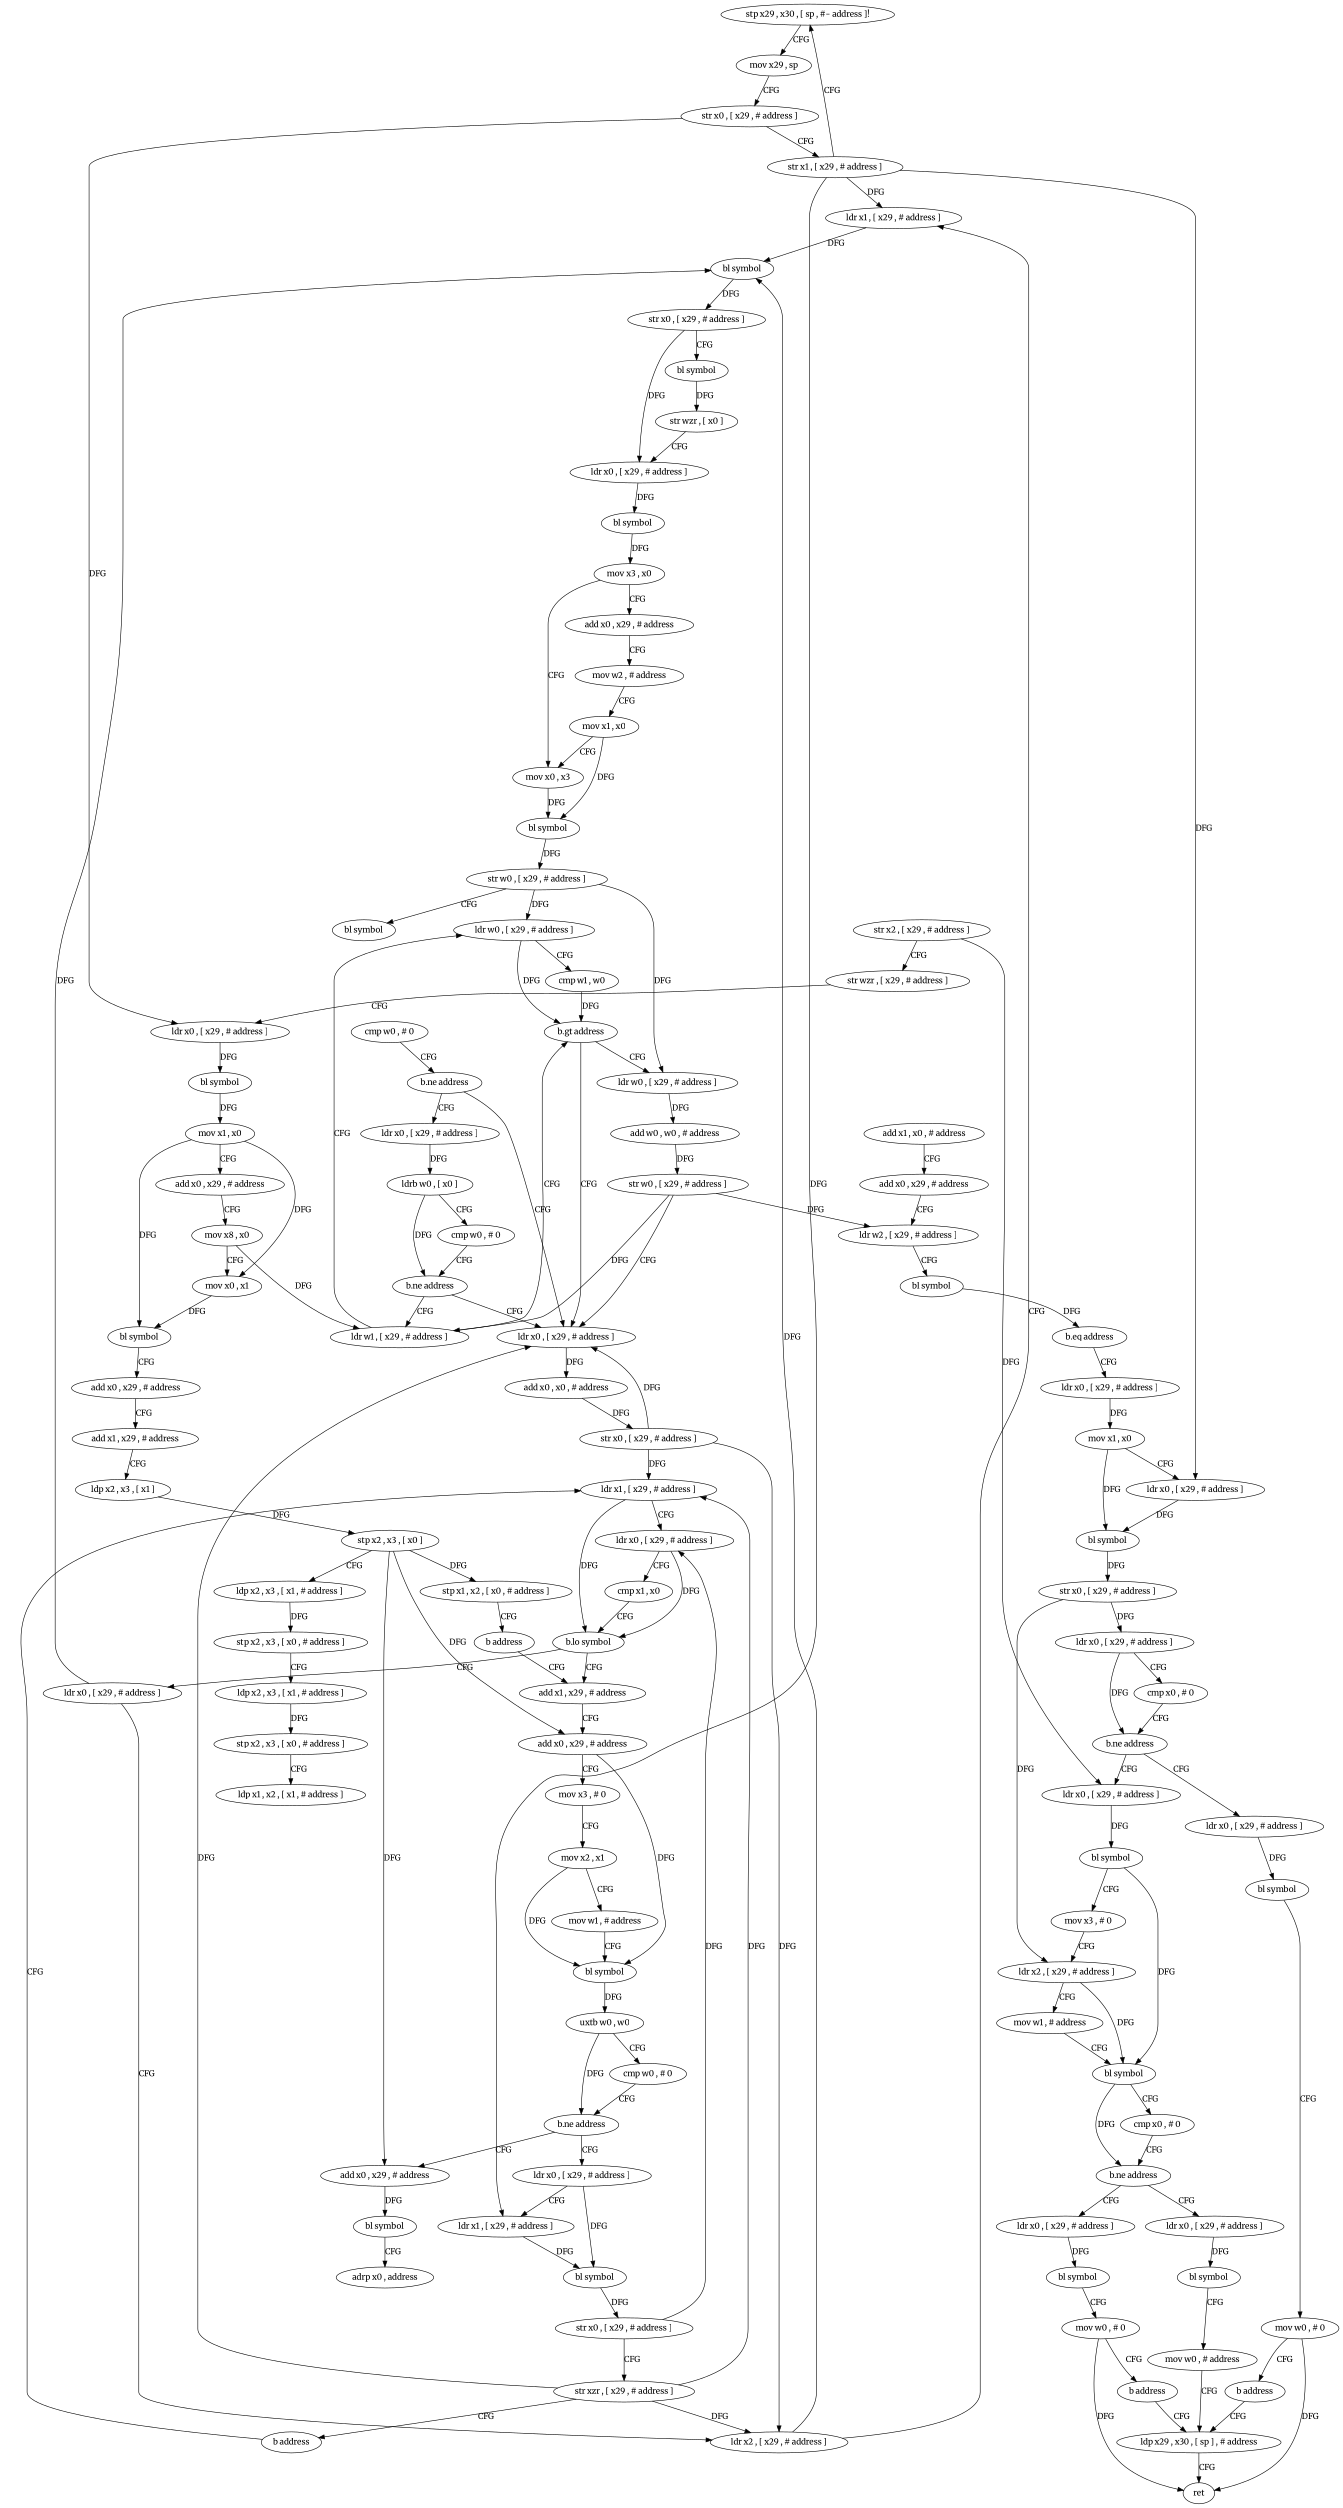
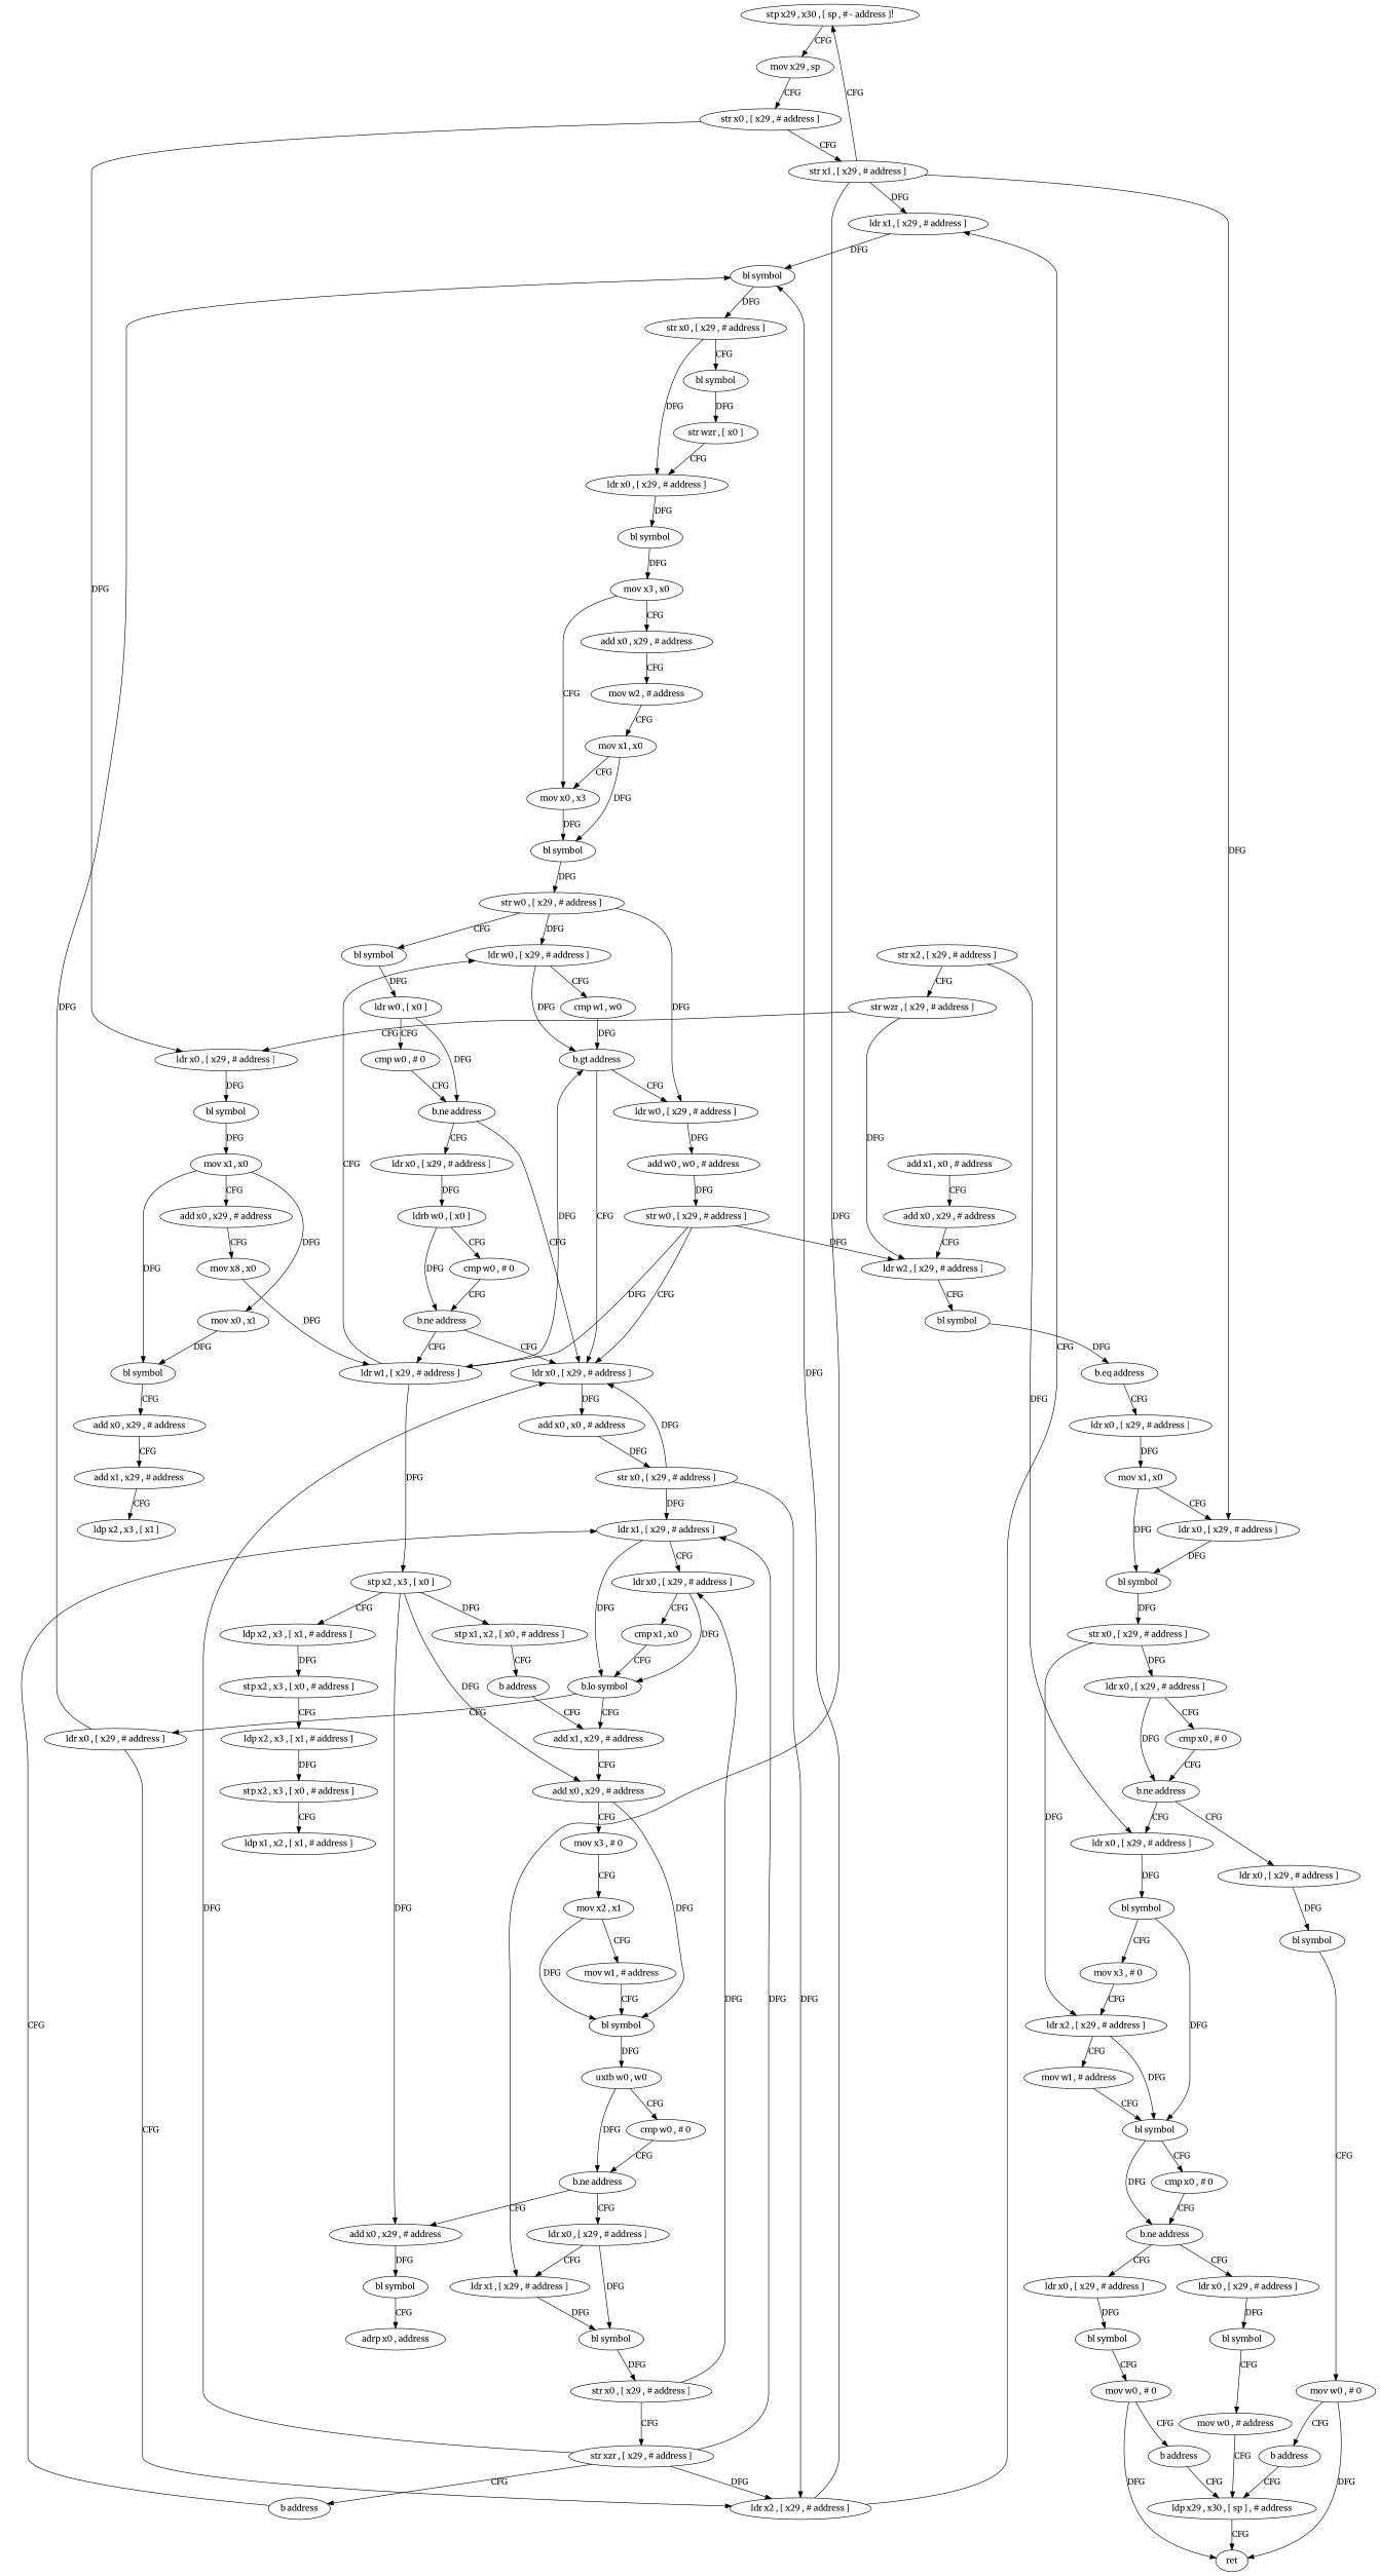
  digraph {
    fontname=Merriweather
    node [fontname=Merriweather]
    edge [fontname=Merriweather]
    n1 [label="stp x29 , x30 , [ sp , #- address ]!"]
    n2 [label="mov x29 , sp"]
    n3 [label="str x0 , [ x29 , # address ]"]
    n4 [label="str x1 , [ x29 , # address ]"]
    n5 [label="ldr x0 , [ x29 , # address ]"]
    n6 [label="ldr x1 , [ x29 , # address ]"]
    n7 [label="ldr x0 , [ x29 , # address ]"]
    n8 [label="ldr x1 , [ x29 , # address ]"]
    n9 [label="bl symbol"]
    n10 [label="str x2 , [ x29 , # address ]"]
    n11 [label="str wzr , [ x29 , # address ]"]
    n12 [label="ldr x0 , [ x29 , # address ]"]
    n13 [label="bl symbol"]
    n14 [label="bl symbol"]
    n15 [label="bl symbol"]
    n16 [label="ldr w2 , [ x29 , # address ]"]
    n17 [label="bl symbol"]
    n18 [label="bl symbol"]
    n19 [label="ldr w1 , [ x29 , # address ]"]
    n20 [label="ldr w0 , [ x29 , # address ]"]
    n21 [label="b.gt address"]
    n22 [label="mov x1 , x0"]
    n23 [label="add x0 , x29 , # address"]
    n24 [label="mov x0 , x1"]
    n25 [label="bl symbol"]
    n26 [label="mov x8 , x0"]
    n27 [label="add x0 , x29 , # address"]
    n28 [label="add x1 , x29 , # address"]
    n29 [label="ldp x2 , x3 , [ x1 ]"]
    n30 [label="stp x2 , x3 , [ x0 ]"]
    n31 [label="ldp x2 , x3 , [ x1 , # address ]"]
    n32 [label="add x0 , x29 , # address"]
    n33 [label="add x0 , x29 , # address"]
    n34 [label="stp x1 , x2 , [ x0 , # address ]"]
    n35 [label="stp x2 , x3 , [ x0 , # address ]"]
    n36 [label="mov x3 , # 0"]
    n37 [label="bl symbol"]
    n38 [label="bl symbol"]
    n39 [label="ldp x2 , x3 , [ x1 , # address ]"]
    n40 [label="stp x2 , x3 , [ x0 , # address ]"]
    n41 [label="ldp x1 , x2 , [ x1 , # address ]"]
    n42 [label="b address"]
    n43 [label="add x1 , x29 , # address"]
    n44 [label="mov x2 , x1"]
    n45 [label="uxtb w0 , w0"]
    n46 [label="mov w1 , # address"]
    n47 [label="cmp w0 , # 0"]
    n48 [label="b.ne address"]
    n49 [label="ldr x0 , [ x29 , # address ]"]
    n50 [label="str x0 , [ x29 , # address ]"]
    n51 [label="adrp x0 , address"]
    n52 [label="str xzr , [ x29 , # address ]"]
    n53 [label="ldr x0 , [ x29 , # address ]"]
    n54 [label="b address"]
    n55 [label="ldr x1 , [ x29 , # address ]"]
    n56 [label="ldr x2 , [ x29 , # address ]"]
    n57 [label="ldr x0 , [ x29 , # address ]"]
    n58 [label="b.lo symbol"]
    n59 [label="cmp x1 , x0"]
    n60 [label="add x0 , x0 , # address"]
    n61 [label="ldr x0 , [ x29 , # address ]"]
    n62 [label="add x1 , x0 , # address"]
    n63 [label="add x0 , x29 , # address"]
    n64 [label="b.eq address"]
    n65 [label="ldr x0 , [ x29 , # address ]"]
    n66 [label="mov w0 , # address"]
    n67 [label="ldp x29 , x30 , [ sp ] , # address"]
    n68 [label="mov x1 , x0"]
    n69 [label=ret]
    n70 [label="str x0 , [ x29 , # address ]"]
    n71 [label="str x0 , [ x29 , # address ]"]
    n72 [label="ldr x0 , [ x29 , # address ]"]
    n73 [label="ldr x2 , [ x29 , # address ]"]
    n74 [label="cmp x0 , # 0"]
    n75 [label="b.ne address"]
    n76 [label="bl symbol"]
    n77 [label="mov w1 , # address"]
    n78 [label="ldr x0 , [ x29 , # address ]"]
    n79 [label="bl symbol"]
    n80 [label="mov x3 , # 0"]
    n81 [label="mov w0 , # 0"]
    n82 [label="bl symbol"]
    n83 [label="ldr x0 , [ x29 , # address ]"]
    n84 [label="str wzr , [ x0 ]"]
    n85 [label="bl symbol"]
    n86 [label="mov x3 , x0"]
    n87 [label="add x0 , x29 , # address"]
    n88 [label="mov x0 , x3"]
    n89 [label="mov w2 , # address"]
    n90 [label="bl symbol"]
    n91 [label="mov x1 , x0"]
    n92 [label="str w0 , [ x29 , # address ]"]
    n93 [label="bl symbol"]
    n94 [label="ldr w0 , [ x29 , # address ]"]
+   n95 [label="ldr w0 , [ x0 ]"]
    n96 [label="cmp w1 , w0"]
    n97 [label="add w0 , w0 , # address"]
    n98 [label="cmp w0 , # 0"]
    n99 [label="b.ne address"]
    n100 [label="ldr x0 , [ x29 , # address ]"]
    n101 [label="ldrb w0 , [ x0 ]"]
    n102 [label="str x0 , [ x29 , # address ]"]
    n103 [label="cmp w0 , # 0"]
    n104 [label="b.ne address"]
    n105 [label="cmp x0 , # 0"]
    n106 [label="b.ne address"]
    n107 [label="ldr x0 , [ x29 , # address ]"]
    n108 [label="ldr x0 , [ x29 , # address ]"]
    n109 [label="bl symbol"]
    n110 [label="bl symbol"]
    n111 [label="mov w0 , # 0"]
    n112 [label="b address"]
    n113 [label="b address"]
    n114 [label="str w0 , [ x29 , # address ]"]
    n1 -> n2 [label=CFG]
    n2 -> n3 [label=CFG]
    n3 -> n4 [label=CFG]
    n3 -> n5 [label=DFG]
    n4 -> n1 [label=CFG]
    n4 -> n6 [label=DFG]
    n4 -> n7 [label=DFG]
    n4 -> n8 [label=DFG]
    n5 -> n9 [label=DFG]
    n6 -> n13 [label=DFG]
    n7 -> n14 [label=DFG]
    n8 -> n15 [label=DFG]
    n9 -> n22 [label=DFG]
    n10 -> n11 [label=CFG]
    n10 -> n12 [label=DFG]
    n11 -> n5 [label=CFG]
+   n11 -> n16 [label=DFG]
    n12 -> n17 [label=DFG]
    n13 -> n50 [label=DFG]
    n14 -> n71 [label=DFG]
    n15 -> n70 [label=DFG]
    n16 -> n18 [label=CFG]
    n17 -> n76 [label=DFG]
    n17 -> n80 [label=CFG]
    n18 -> n64 [label=DFG]
    n19 -> n20 [label=CFG]
-   n19 -> n21 [label=CFG]
+   n19 -> n21 [label=DFG]
    n20 -> n21 [label=DFG]
    n20 -> n96 [label=CFG]
    n21 -> n57 [label=CFG]
    n21 -> n94 [label=CFG]
    n22 -> n23 [label=CFG]
    n22 -> n24 [label=DFG]
    n22 -> n25 [label=DFG]
    n23 -> n26 [label=CFG]
    n24 -> n25 [label=DFG]
    n25 -> n27 [label=CFG]
    n26 -> n19 [label=DFG]
-   n26 -> n24 [label=CFG]
    n27 -> n28 [label=CFG]
    n28 -> n29 [label=CFG]
-   n29 -> n30 [label=DFG]
+   n19 -> n30 [label=DFG]
    n30 -> n31 [label=CFG]
    n30 -> n32 [label=DFG]
    n30 -> n33 [label=DFG]
    n30 -> n34 [label=DFG]
    n31 -> n35 [label=DFG]
    n32 -> n36 [label=CFG]
    n32 -> n37 [label=DFG]
    n33 -> n38 [label=DFG]
    n34 -> n42 [label=CFG]
    n35 -> n39 [label=CFG]
    n36 -> n44 [label=CFG]
    n37 -> n45 [label=DFG]
    n38 -> n51 [label=CFG]
    n39 -> n40 [label=DFG]
    n40 -> n41 [label=CFG]
    n42 -> n43 [label=CFG]
    n43 -> n32 [label=CFG]
    n44 -> n37 [label=DFG]
    n44 -> n46 [label=CFG]
    n45 -> n47 [label=CFG]
    n45 -> n48 [label=DFG]
    n46 -> n37 [label=CFG]
    n47 -> n48 [label=CFG]
    n48 -> n33 [label=CFG]
    n48 -> n49 [label=CFG]
    n49 -> n6 [label=CFG]
    n49 -> n13 [label=DFG]
    n50 -> n52 [label=CFG]
    n50 -> n53 [label=DFG]
    n52 -> n54 [label=CFG]
    n52 -> n55 [label=DFG]
    n52 -> n56 [label=DFG]
    n52 -> n57 [label=DFG]
    n53 -> n58 [label=DFG]
    n53 -> n59 [label=CFG]
    n54 -> n55 [label=CFG]
    n55 -> n53 [label=CFG]
    n55 -> n58 [label=DFG]
    n56 -> n8 [label=CFG]
    n56 -> n15 [label=DFG]
    n57 -> n60 [label=DFG]
    n58 -> n43 [label=CFG]
    n58 -> n61 [label=CFG]
    n59 -> n58 [label=CFG]
    n60 -> n102 [label=DFG]
    n61 -> n15 [label=DFG]
    n61 -> n56 [label=CFG]
    n62 -> n63 [label=CFG]
    n63 -> n16 [label=CFG]
    n64 -> n65 [label=CFG]
    n65 -> n68 [label=DFG]
    n66 -> n67 [label=CFG]
    n67 -> n69 [label=CFG]
    n68 -> n7 [label=CFG]
    n68 -> n14 [label=DFG]
    n70 -> n82 [label=CFG]
    n70 -> n83 [label=DFG]
    n71 -> n72 [label=DFG]
    n71 -> n73 [label=DFG]
    n72 -> n74 [label=CFG]
    n72 -> n75 [label=DFG]
    n73 -> n76 [label=DFG]
    n73 -> n77 [label=CFG]
    n74 -> n75 [label=CFG]
    n75 -> n12 [label=CFG]
    n75 -> n78 [label=CFG]
    n76 -> n105 [label=CFG]
    n76 -> n106 [label=DFG]
    n77 -> n76 [label=CFG]
    n78 -> n79 [label=DFG]
    n79 -> n81 [label=CFG]
    n80 -> n73 [label=CFG]
    n81 -> n69 [label=DFG]
    n81 -> n112 [label=CFG]
    n82 -> n84 [label=DFG]
    n83 -> n85 [label=DFG]
    n84 -> n83 [label=CFG]
    n85 -> n86 [label=DFG]
    n86 -> n87 [label=CFG]
    n86 -> n88 [label=CFG]
    n87 -> n89 [label=CFG]
    n88 -> n90 [label=DFG]
    n89 -> n91 [label=CFG]
    n90 -> n92 [label=DFG]
    n91 -> n88 [label=CFG]
    n91 -> n90 [label=DFG]
    n92 -> n20 [label=DFG]
    n92 -> n93 [label=CFG]
    n92 -> n94 [label=DFG]
+   n93 -> n95 [label=DFG]
    n94 -> n97 [label=DFG]
+   n95 -> n98 [label=CFG]
+   n95 -> n99 [label=DFG]
    n96 -> n21 [label=DFG]
    n97 -> n114 [label=DFG]
    n98 -> n99 [label=CFG]
    n99 -> n57 [label=CFG]
    n99 -> n100 [label=CFG]
    n100 -> n101 [label=DFG]
    n101 -> n103 [label=CFG]
    n101 -> n104 [label=DFG]
    n102 -> n55 [label=DFG]
    n102 -> n56 [label=DFG]
    n102 -> n57 [label=DFG]
    n103 -> n104 [label=CFG]
    n104 -> n19 [label=CFG]
    n104 -> n57 [label=CFG]
    n105 -> n106 [label=CFG]
    n106 -> n107 [label=CFG]
    n106 -> n108 [label=CFG]
    n107 -> n109 [label=DFG]
    n108 -> n110 [label=DFG]
    n109 -> n66 [label=CFG]
    n110 -> n111 [label=CFG]
    n111 -> n69 [label=DFG]
    n111 -> n113 [label=CFG]
    n112 -> n67 [label=CFG]
    n113 -> n67 [label=CFG]
    n114 -> n16 [label=DFG]
    n114 -> n19 [label=DFG]
    n114 -> n57 [label=CFG]
  }
